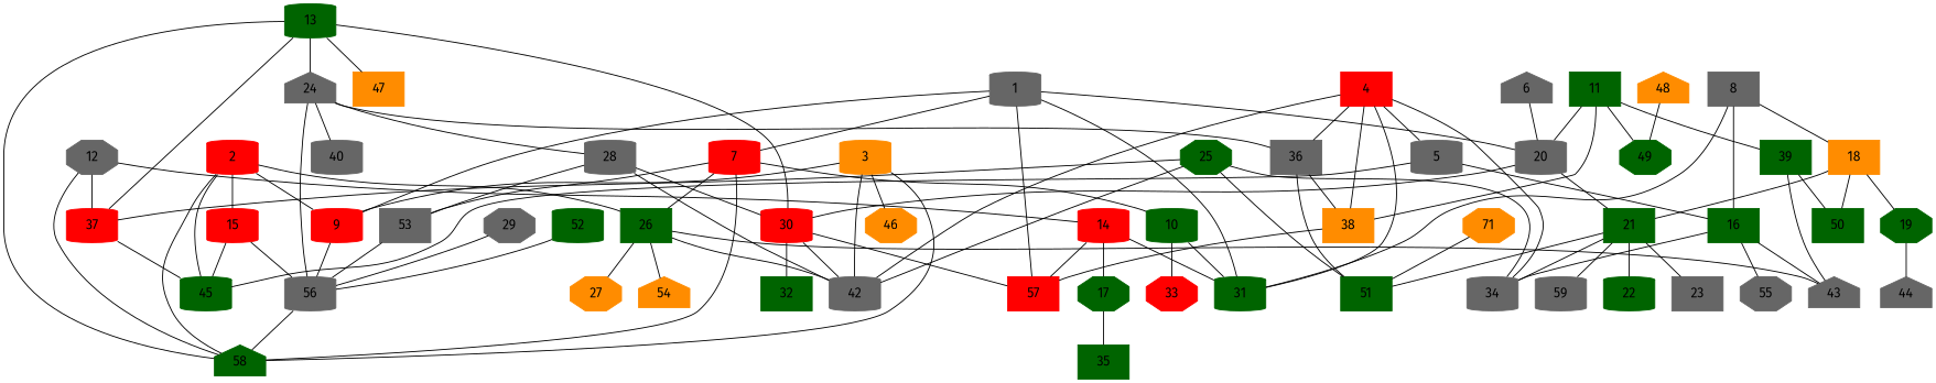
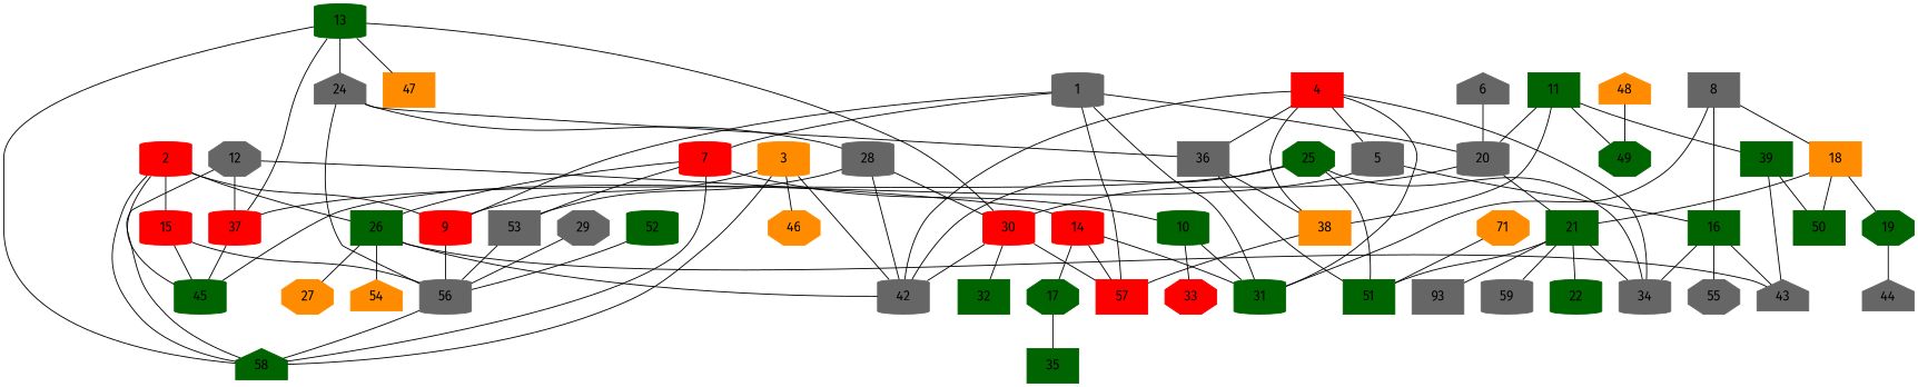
  graph {
    fontname="Fira Sans"
    node [color=gray40 fontname="Fira Sans" shape=cylinder style=filled]
    edge [fontname="Fira Sans" weight=1.0]
    7 [color=red]
    1
    9 [color=red]
    20
    31 [color=darkgreen]
    57 [color=red shape=box]
    26 [color=darkgreen shape=box]
    58 [color=darkgreen shape=house]
    10 [color=darkgreen]
    53 [shape=box]
    56
    30 [color=red]
    21 [color=darkgreen shape=box]
    2 [color=red]
    15 [color=red]
    45 [color=darkgreen]
    42
    43 [shape=house]
    27 [color=darkorange shape=octagon]
    54 [color=darkorange shape=house]
    3 [color=darkorange]
    46 [color=darkorange shape=octagon]
    4 [color=red shape=box]
    5
    34
    36 [shape=box]
    38 [color=darkorange shape=box]
    16 [color=darkgreen shape=box]
    51 [color=darkgreen shape=box]
    55 [shape=octagon]
    6 [shape=house]
    33 [color=red shape=octagon]
    8 [shape=box]
    18 [color=darkorange shape=box]
    19 [color=darkgreen shape=octagon]
    50 [color=darkgreen shape=box]
    11 [color=darkgreen shape=box]
    39 [color=darkgreen shape=box]
    49 [color=darkgreen shape=octagon]
    12 [shape=octagon]
    14 [color=red]
    37 [color=red]
    17 [color=darkgreen shape=octagon]
    13 [color=darkgreen]
    24 [shape=house]
    47 [color=darkorange shape=box]
-   40
    28
    32 [color=darkgreen shape=box]
    35 [color=darkgreen shape=box]
    44 [shape=house]
    22 [color=darkgreen]
-   23 [shape=box]
+   23 [shape=box label=93]
    59
    25 [color=darkgreen shape=octagon]
    29 [shape=octagon]
    n57 [color=darkorange label=71 shape=octagon]
    48 [color=darkorange shape=house]
    52 [color=darkgreen]
    7 -- 26
    7 -- 58
    7 -- 10
    7 -- 53
    1 -- 7
    1 -- 9
    1 -- 20
    1 -- 31
    1 -- 57
    9 -- 56
    20 -- 30
    20 -- 21
    26 -- 42
    26 -- 43
    26 -- 27
    26 -- 54
    10 -- 31
    10 -- 33
    53 -- 56
    56 -- 58
    30 -- 57
    30 -- 42
    30 -- 32
    21 -- 34
    21 -- 51
    21 -- 22
    21 -- 23
    21 -- 59
    2 -- 9
    2 -- 26
    2 -- 58
    2 -- 15
    2 -- 45
    15 -- 56
    15 -- 45
    3 -- 9
    3 -- 58
    3 -- 42
    3 -- 46
    4 -- 31
    4 -- 42
    4 -- 5
    4 -- 34
    4 -- 36
    4 -- 38
    5 -- 45
    5 -- 16
    36 -- 38
    36 -- 51
    38 -- 57
    16 -- 43
    16 -- 34
    16 -- 55
    6 -- 20
    8 -- 31
    8 -- 16
    8 -- 18
    18 -- 21
    18 -- 19
    18 -- 50
    19 -- 44
    11 -- 20
    11 -- 38
    11 -- 39
    11 -- 49
    39 -- 43
    39 -- 50
    12 -- 58
    12 -- 14
    12 -- 37
    14 -- 31
    14 -- 57
    14 -- 17
    37 -- 45
    17 -- 35
    13 -- 58
    13 -- 30
    13 -- 37
    13 -- 24
    13 -- 47
    24 -- 56 [weight=2.0]
    24 -- 36
-   24 -- 40
    24 -- 28
    28 -- 53
    28 -- 30
    28 -- 42
    25 -- 42
    25 -- 34
    25 -- 51
    25 -- 37
    29 -- 56
    n57 -- 51
    48 -- 49
    52 -- 56
  }
